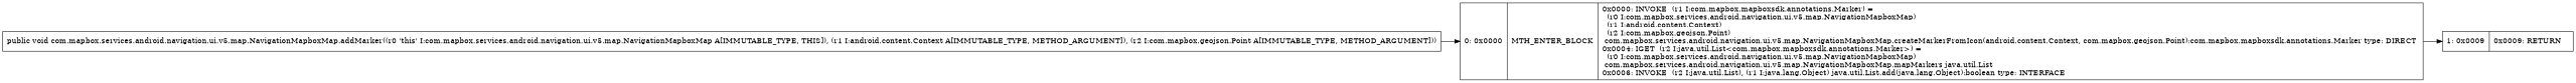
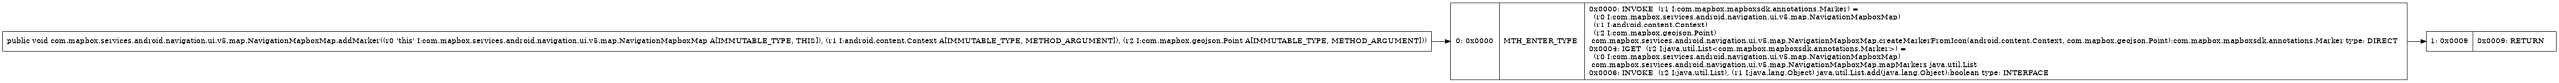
  digraph {
    rankdir=LR
    node [shape=record]
-   n1 [label="{0\:\ 0x0000|MTH_ENTER_BLOCK\l|0x0000: INVOKE  (r1 I:com.mapbox.mapboxsdk.annotations.Marker) = \l  (r0 I:com.mapbox.services.android.navigation.ui.v5.map.NavigationMapboxMap)\l  (r1 I:android.content.Context)\l  (r2 I:com.mapbox.geojson.Point)\l com.mapbox.services.android.navigation.ui.v5.map.NavigationMapboxMap.createMarkerFromIcon(android.content.Context, com.mapbox.geojson.Point):com.mapbox.mapboxsdk.annotations.Marker type: DIRECT \l0x0004: IGET  (r2 I:java.util.List\<com.mapbox.mapboxsdk.annotations.Marker\>) = \l  (r0 I:com.mapbox.services.android.navigation.ui.v5.map.NavigationMapboxMap)\l com.mapbox.services.android.navigation.ui.v5.map.NavigationMapboxMap.mapMarkers java.util.List \l0x0006: INVOKE  (r2 I:java.util.List), (r1 I:java.lang.Object) java.util.List.add(java.lang.Object):boolean type: INTERFACE \l}"]
+   n1 [label="{0\:\ 0x0000|MTH_ENTER_TYPE\l|0x0000: INVOKE  (r1 I:com.mapbox.mapboxsdk.annotations.Marker) = \l  (r0 I:com.mapbox.services.android.navigation.ui.v5.map.NavigationMapboxMap)\l  (r1 I:android.content.Context)\l  (r2 I:com.mapbox.geojson.Point)\l com.mapbox.services.android.navigation.ui.v5.map.NavigationMapboxMap.createMarkerFromIcon(android.content.Context, com.mapbox.geojson.Point):com.mapbox.mapboxsdk.annotations.Marker type: DIRECT \l0x0004: IGET  (r2 I:java.util.List\<com.mapbox.mapboxsdk.annotations.Marker\>) = \l  (r0 I:com.mapbox.services.android.navigation.ui.v5.map.NavigationMapboxMap)\l com.mapbox.services.android.navigation.ui.v5.map.NavigationMapboxMap.mapMarkers java.util.List \l0x0006: INVOKE  (r2 I:java.util.List), (r1 I:java.lang.Object) java.util.List.add(java.lang.Object):boolean type: INTERFACE \l}"]
    n2 [label="{1\:\ 0x0009|0x0009: RETURN   \l}"]
    n3 [label="{public void com.mapbox.services.android.navigation.ui.v5.map.NavigationMapboxMap.addMarker((r0 'this' I:com.mapbox.services.android.navigation.ui.v5.map.NavigationMapboxMap A[IMMUTABLE_TYPE, THIS]), (r1 I:android.content.Context A[IMMUTABLE_TYPE, METHOD_ARGUMENT]), (r2 I:com.mapbox.geojson.Point A[IMMUTABLE_TYPE, METHOD_ARGUMENT])) }"]
    n1 -> n2
    n3 -> n1
  }
